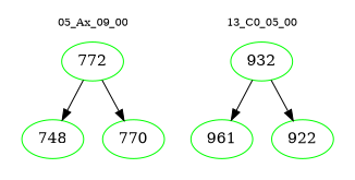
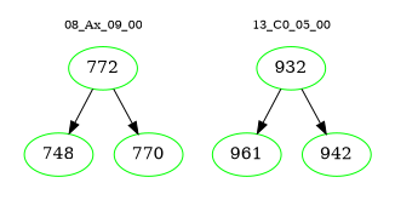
  digraph {
    node [color=green]
    edge [color=black]
    n1 [label=772]
    n2 [label=748]
    n3 [label=770]
    n4 [label=932]
    n5 [label=961]
-   n6 [label=922]
+   n6 [label=942]
    subgraph cluster_1 {
      color=white
      fontsize=10
-     label="05_Ax_09_00"
+     label="08_Ax_09_00"
      n1
      n2
      n3
    }
    subgraph cluster_2 {
      color=white
      fontsize=10
      label="13_C0_05_00"
      n4
      n5
      n6
    }
    n1 -> n2
    n1 -> n3
    n4 -> n5
    n4 -> n6
  }
